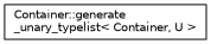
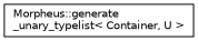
  digraph {
    rankdir=TB
-   n1 [color=black fillcolor=white fontname=Helvetica fontsize=10 height=0.2 label="Container::generate\l_unary_typelist\< Container, U \>" shape=box style=filled width=0.4]
+   n1 [color=black fillcolor=white fontname=Helvetica fontsize=10 height=0.2 label="Morpheus::generate\l_unary_typelist\< Container, U \>" shape=box style=filled width=0.4]
  }
